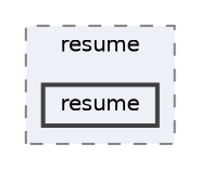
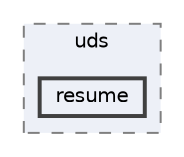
  digraph {
    compound=true
    rankdir=LR
    n1 [color=grey25 fillcolor="#edf0f7" fontname=Helvetica fontsize=10 height=0.2 label=resume shape=box style="filled,bold" width=0.4]
    subgraph cluster_1 {
      bgcolor="#edf0f7"
      fontname=Helvetica
      fontsize=10
-     label=resume
+     label=uds
      pencolor=grey50
      style="filled,dashed"
      n1
    }
  }
